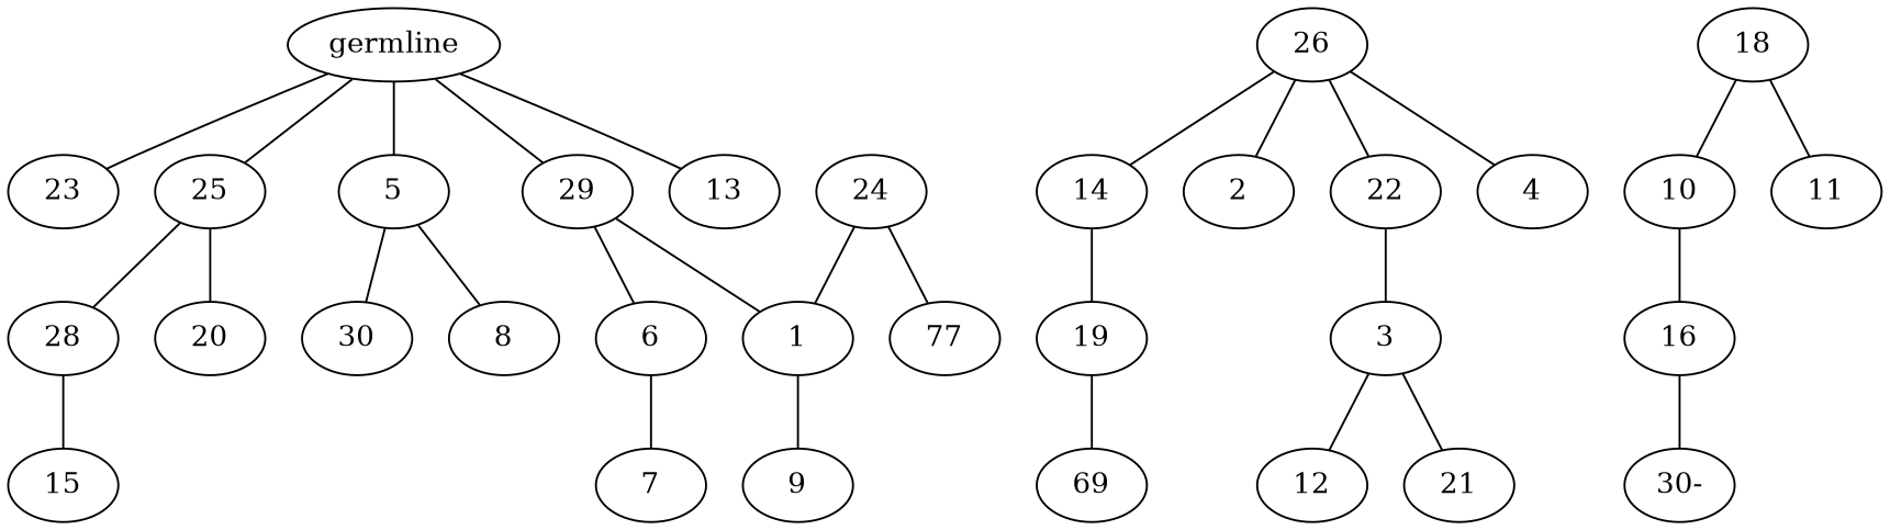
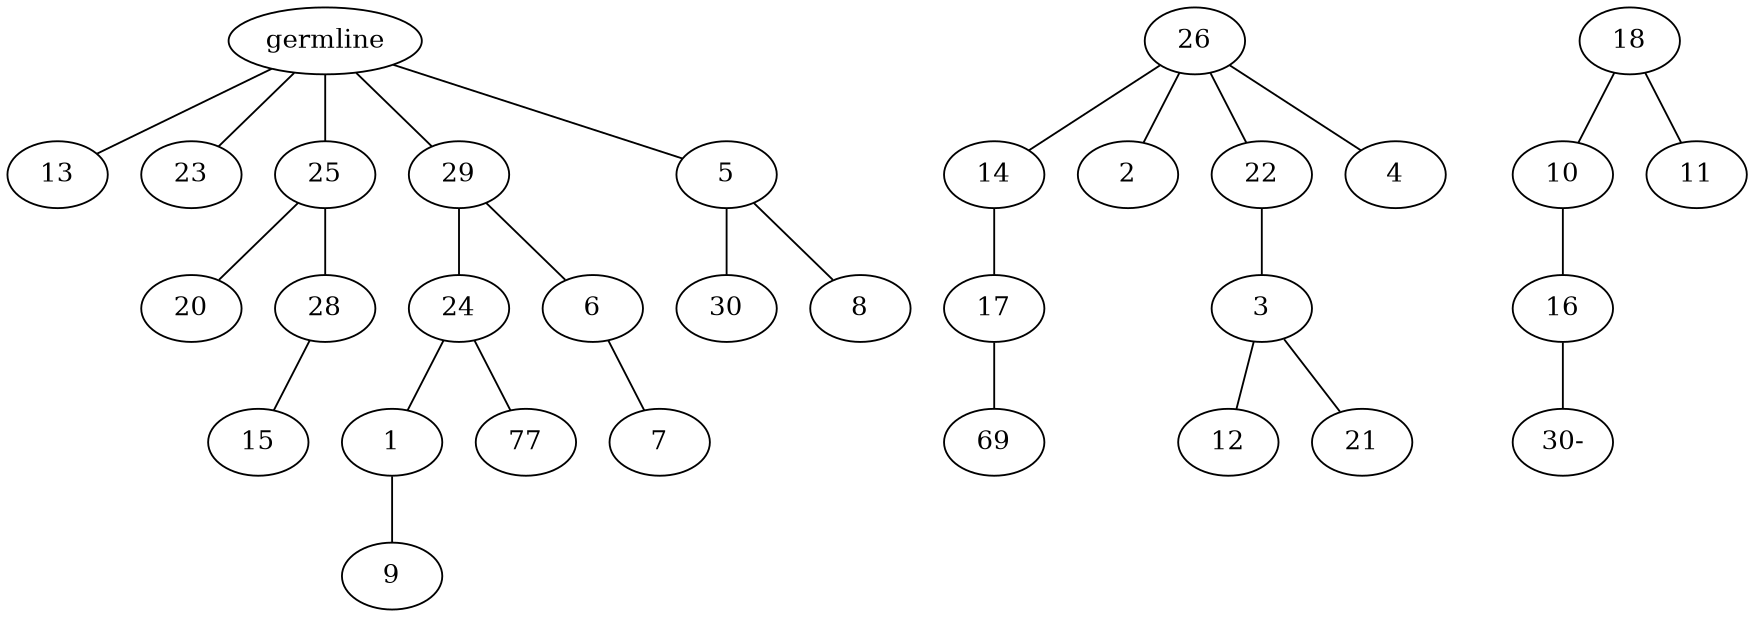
  graph {
    n1 [label=germline]
    n2 [label=13]
    n3 [label=23]
    n4 [label=25]
    n5 [label=29]
    n6 [label=5]
    n7 [label=20]
    n8 [label=28]
    n9 [label=26]
    n10 [label=14]
    n11 [label=2]
    n12 [label=22]
    n13 [label=4]
    n14 [label=24]
    n15 [label=6]
    n16 [label=30]
    n17 [label=8]
    n18 [label=15]
-   n19 [label=19]
+   n19 [label=17]
    n20 [label=3]
    n21 [label=69]
    n22 [label=12]
    n23 [label=21]
    n24 [label=1]
    n25 [label=77]
    n26 [label=7]
    n27 [label=9]
    n28 [label=18]
    n29 [label=10]
    n30 [label=11]
    n31 [label=16]
    n32 [label="30-"]
    n1 -- n2
    n1 -- n3
    n1 -- n4
    n1 -- n5
    n1 -- n6
    n4 -- n7
    n4 -- n8
-   n5 -- n24
+   n5 -- n14
    n5 -- n15
    n6 -- n16
    n6 -- n17
    n8 -- n18
    n9 -- n10
    n9 -- n11
    n9 -- n12
    n9 -- n13
    n10 -- n19
    n12 -- n20
    n14 -- n24
    n14 -- n25
    n15 -- n26
    n19 -- n21
    n20 -- n22
    n20 -- n23
    n24 -- n27
    n28 -- n29
    n28 -- n30
    n29 -- n31
    n31 -- n32
  }
